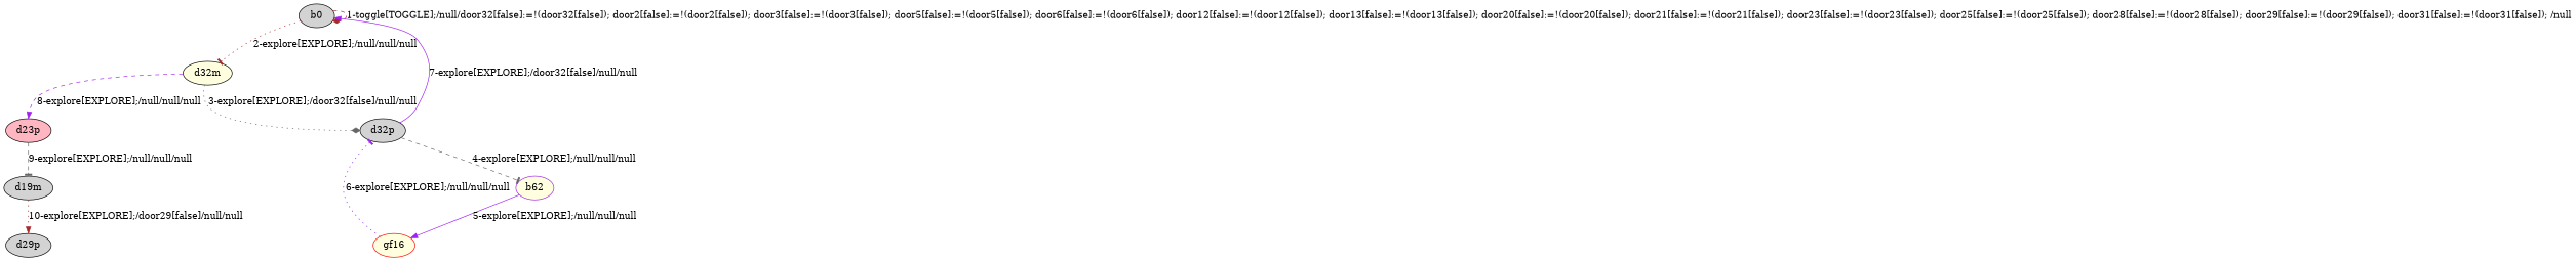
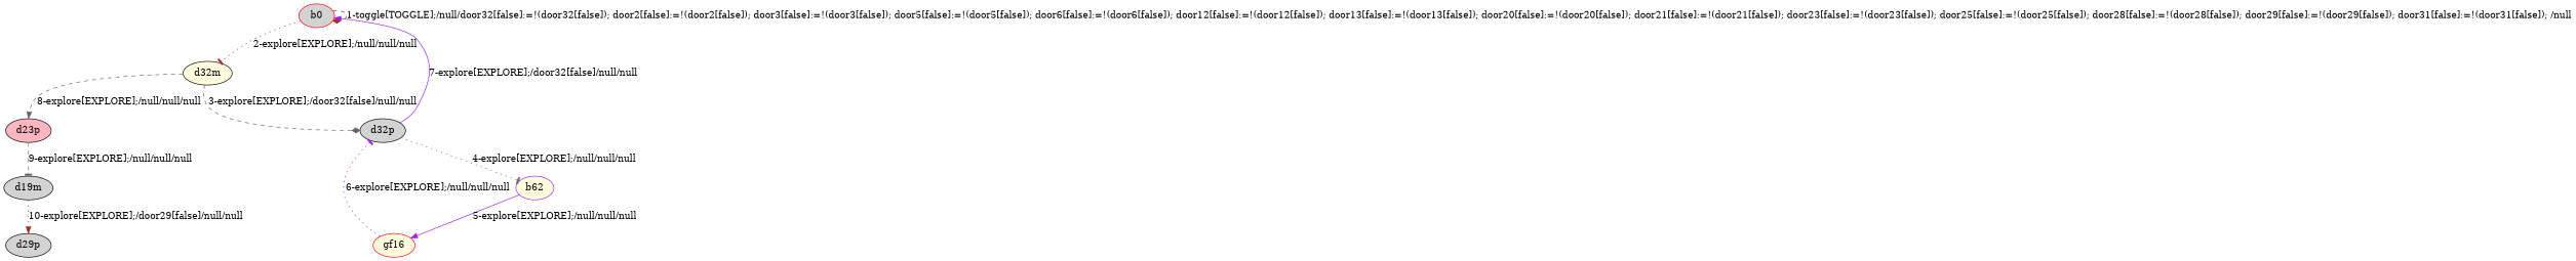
  digraph {
    node [color=black fillcolor=lightgrey style=filled]
    edge [arrowhead=tee color=gray40 style=dashed]
-   b0
+   b0 [color=red]
    d32m [fillcolor=lightyellow]
    d32p
    d23p [fillcolor=lightpink]
    b62 [color=purple fillcolor=lightyellow]
    n6 [label=d19m]
    gf16 [color=red fillcolor=lightyellow]
    d29p
    b0 -> b0 [arrowhead=diamond color=brown label="1-toggle[TOGGLE];/null/door32[false]:=!(door32[false]); door2[false]:=!(door2[false]); door3[false]:=!(door3[false]); door5[false]:=!(door5[false]); door6[false]:=!(door6[false]); door12[false]:=!(door12[false]); door13[false]:=!(door13[false]); door20[false]:=!(door20[false]); door21[false]:=!(door21[false]); door23[false]:=!(door23[false]); door25[false]:=!(door25[false]); door28[false]:=!(door28[false]); door29[false]:=!(door29[false]); door31[false]:=!(door31[false]); /null"]
    b0 -> d32m [color=brown label="2-explore[EXPLORE];/null/null/null" style=dotted]
-   d32m -> d32p [arrowhead=diamond label="3-explore[EXPLORE];/door32[false]/null/null" style=dotted]
-   d32m -> d23p [arrowhead=normal color=purple label="8-explore[EXPLORE];/null/null/null"]
+   d32m -> d32p [arrowhead=diamond label="3-explore[EXPLORE];/door32[false]/null/null"]
+   d32m -> d23p [arrowhead=normal label="8-explore[EXPLORE];/null/null/null"]
    d32p -> b0 [arrowhead=normal color=purple label="7-explore[EXPLORE];/door32[false]/null/null" style=solid]
-   d32p -> b62 [label="4-explore[EXPLORE];/null/null/null"]
+   d32p -> b62 [label="4-explore[EXPLORE];/null/null/null" style=dotted]
    d23p -> n6 [label="9-explore[EXPLORE];/null/null/null"]
    b62 -> gf16 [arrowhead=normal color=purple label="5-explore[EXPLORE];/null/null/null" style=solid]
    n6 -> d29p [arrowhead=normal color=brown label="10-explore[EXPLORE];/door29[false]/null/null" style=dotted]
    gf16 -> d32p [color=purple label="6-explore[EXPLORE];/null/null/null" style=dotted]
  }
